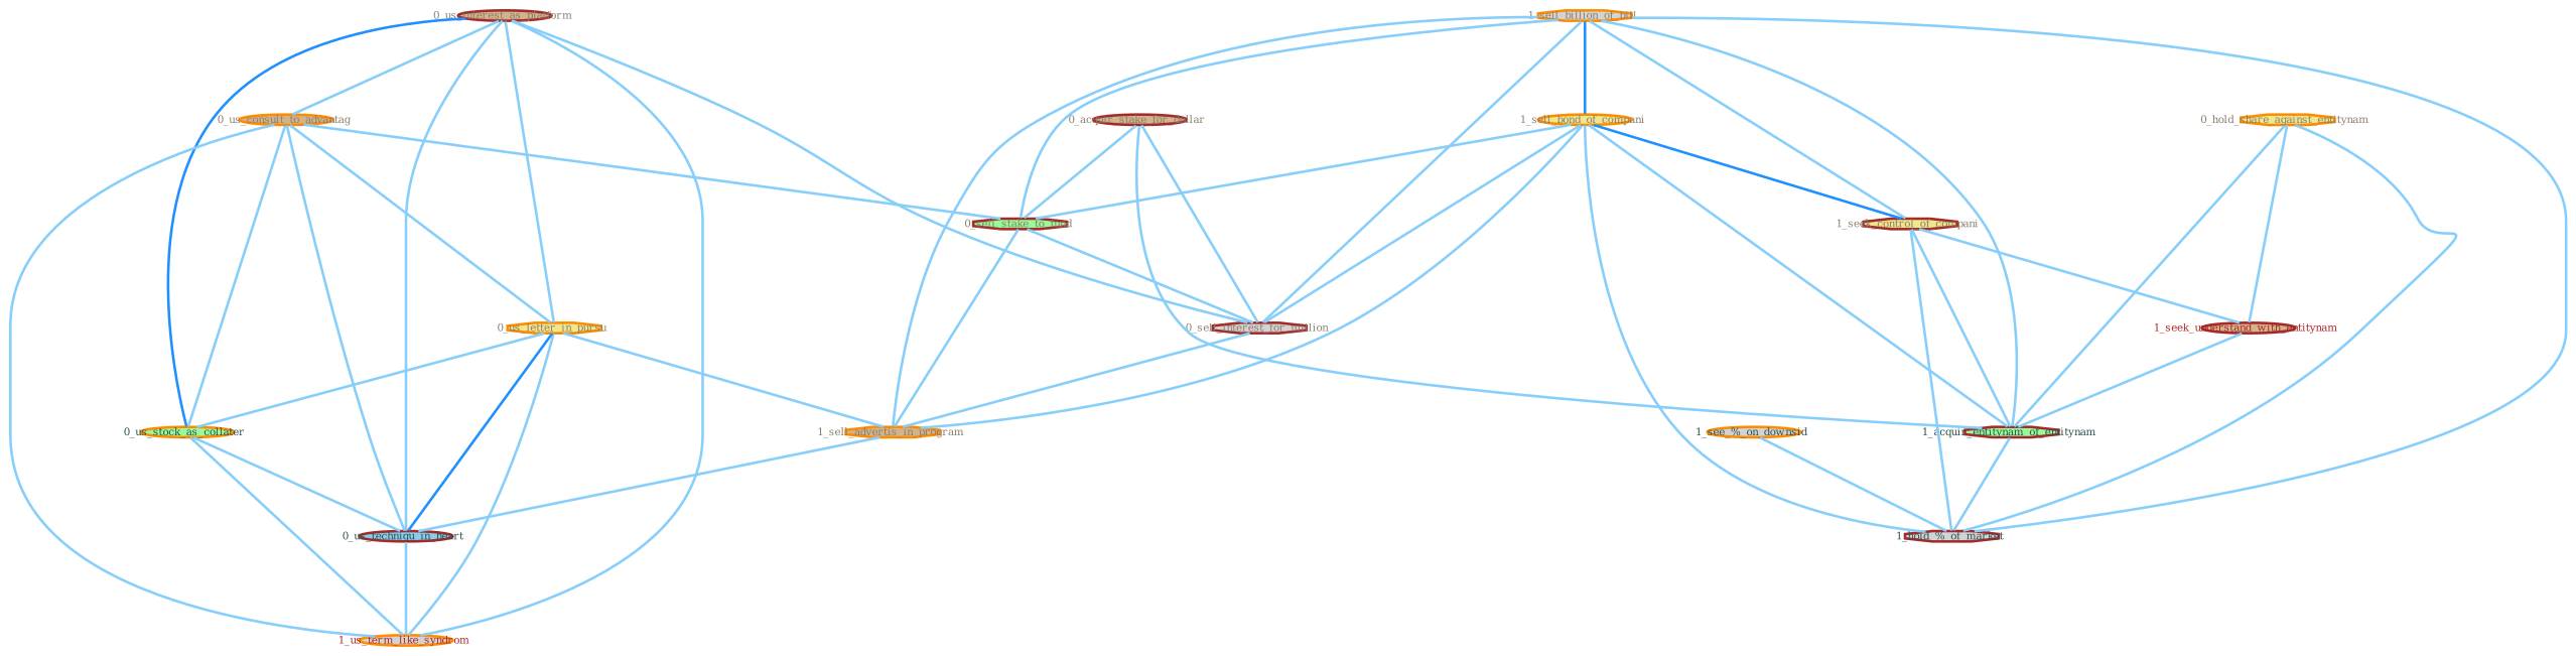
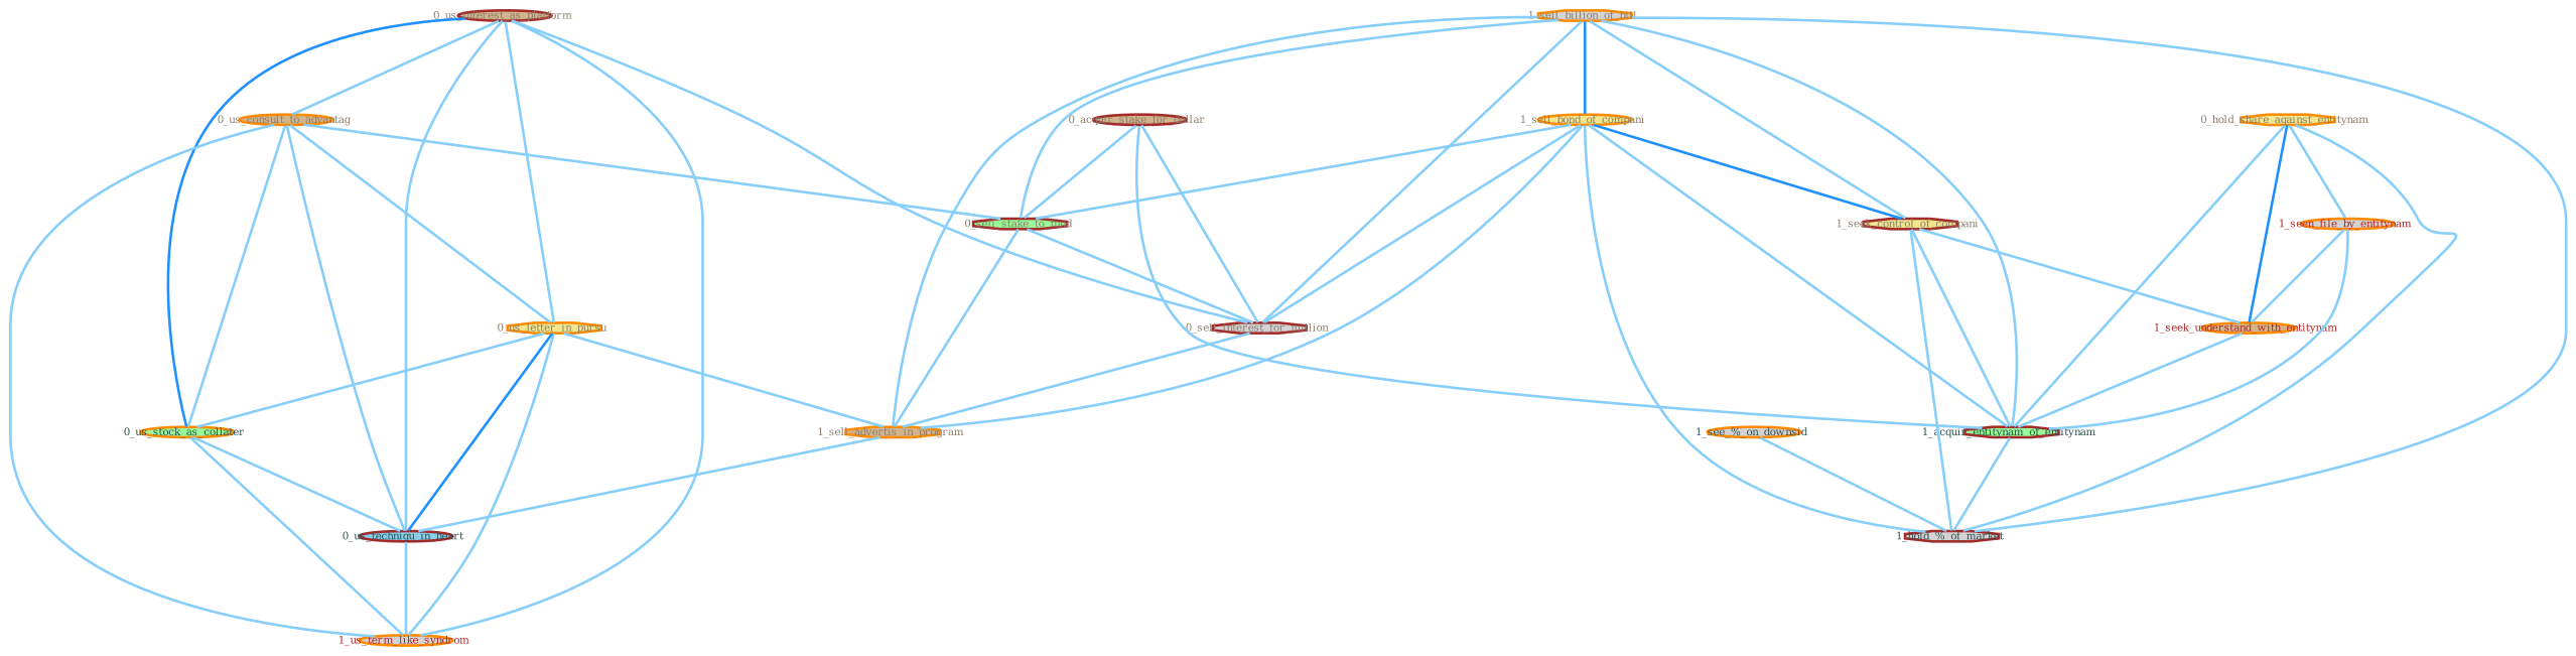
  graph {
    node [color=darkorange fillcolor=lightgrey fixedsize=true fontcolor="#8b7d6b" fontsize=4 shape=ellipse style=filled]
    edge [color="#87cefa" w=1]
    "0_us_interest_as_platform " [color=brown fillcolor=tan height=.06 width=.5]
    "0_us_consult_to_advantag " [fillcolor=tan height=.06 width=.5]
    "1_sell_billion_of_bill " [height=.06 shape=octagon width=.5]
    "1_sell_bond_of_compani " [fillcolor=khaki height=.06 width=.5]
    "0_acquir_stake_for_dollar " [color=brown fillcolor=tan height=.06 width=.5]
    "0_sell_stake_to_fund " [color=brown fillcolor=palegreen height=.06 shape=octagon width=.5]
    "0_us_letter_in_pursu " [fillcolor=khaki height=.06 shape=octagon width=.5]
    "0_sell_interest_for_million " [color=brown height=.06 shape=octagon width=.5]
    "1_sell_advertis_in_program " [fillcolor=tan height=.06 shape=octagon width=.5]
    "1_seek_control_of_compani " [color=brown fillcolor=khaki height=.06 shape=octagon width=.5]
    "0_hold_share_against_entitynam " [fillcolor=khaki height=.06 shape=octagon width=.5]
-   "1_seek_understand_with_entitynam " [color=brown fillcolor=tan fontcolor="#b22222" height=.06 width=.5]
+   "1_seen_file_by_entitynam " [fontcolor="#b22222" height=.06 width=.5]
+   "1_seek_understand_with_entitynam " [fillcolor=tan fontcolor="#b22222" height=.06 width=.5]
    "1_us_term_like_syndrom " [fontcolor="#b22222" height=.06 width=.5]
    "0_us_stock_as_collater " [fillcolor=palegreen fontcolor="#2f4f4f" height=.06 width=.5]
    "0_us_techniqu_in_heart " [color=brown fillcolor=skyblue fontcolor="#2f4f4f" height=.06 width=.5]
    "1_acquir_entitynam_of_entitynam " [color=brown fillcolor=palegreen fontcolor="#2f4f4f" height=.06 shape=octagon width=.5]
    "1_hold_%_of_market " [color=brown fontcolor="#2f4f4f" height=.06 shape=octagon width=.5]
    "1_see_%_on_downsid " [fontcolor="#2f4f4f" height=.06 width=.5]
    subgraph sub_1 {
      "0_us_interest_as_platform "
      "0_us_consult_to_advantag "
      "1_sell_billion_of_bill "
      "1_sell_bond_of_compani "
      "0_acquir_stake_for_dollar "
      "0_sell_stake_to_fund "
      "0_us_letter_in_pursu "
      "0_sell_interest_for_million "
      "1_sell_advertis_in_program "
      "1_seek_control_of_compani "
      "0_hold_share_against_entitynam "
    }
    subgraph sub_2 {
+     "1_seen_file_by_entitynam "
      "1_seek_understand_with_entitynam "
      "1_us_term_like_syndrom "
    }
    "0_us_interest_as_platform " -- "0_us_consult_to_advantag "
    "0_us_interest_as_platform " -- "0_us_letter_in_pursu "
    "0_us_interest_as_platform " -- "0_sell_interest_for_million "
    "0_us_interest_as_platform " -- "1_us_term_like_syndrom "
    "0_us_interest_as_platform " -- "0_us_stock_as_collater " [color="#1e90ff" w=2]
    "0_us_interest_as_platform " -- "0_us_techniqu_in_heart "
    "0_us_consult_to_advantag " -- "0_sell_stake_to_fund "
    "0_us_consult_to_advantag " -- "0_us_letter_in_pursu "
    "0_us_consult_to_advantag " -- "1_us_term_like_syndrom "
    "0_us_consult_to_advantag " -- "0_us_stock_as_collater "
    "0_us_consult_to_advantag " -- "0_us_techniqu_in_heart "
    "1_sell_billion_of_bill " -- "1_sell_bond_of_compani " [color="#1e90ff" w=2]
    "1_sell_billion_of_bill " -- "0_sell_stake_to_fund "
    "1_sell_billion_of_bill " -- "0_sell_interest_for_million "
    "1_sell_billion_of_bill " -- "1_sell_advertis_in_program "
    "1_sell_billion_of_bill " -- "1_seek_control_of_compani "
    "1_sell_billion_of_bill " -- "1_acquir_entitynam_of_entitynam "
    "1_sell_billion_of_bill " -- "1_hold_%_of_market "
    "1_sell_bond_of_compani " -- "0_sell_stake_to_fund "
    "1_sell_bond_of_compani " -- "0_sell_interest_for_million "
    "1_sell_bond_of_compani " -- "1_sell_advertis_in_program "
    "1_sell_bond_of_compani " -- "1_seek_control_of_compani " [color="#1e90ff" w=2]
    "1_sell_bond_of_compani " -- "1_acquir_entitynam_of_entitynam "
    "1_sell_bond_of_compani " -- "1_hold_%_of_market "
    "0_acquir_stake_for_dollar " -- "0_sell_stake_to_fund "
    "0_acquir_stake_for_dollar " -- "0_sell_interest_for_million "
    "0_acquir_stake_for_dollar " -- "1_acquir_entitynam_of_entitynam "
    "0_sell_stake_to_fund " -- "0_sell_interest_for_million "
    "0_sell_stake_to_fund " -- "1_sell_advertis_in_program "
    "0_us_letter_in_pursu " -- "1_sell_advertis_in_program "
    "0_us_letter_in_pursu " -- "1_us_term_like_syndrom "
    "0_us_letter_in_pursu " -- "0_us_stock_as_collater "
    "0_us_letter_in_pursu " -- "0_us_techniqu_in_heart " [color="#1e90ff" w=2]
    "0_sell_interest_for_million " -- "1_sell_advertis_in_program "
    "1_sell_advertis_in_program " -- "0_us_techniqu_in_heart "
    "1_seek_control_of_compani " -- "1_seek_understand_with_entitynam "
    "1_seek_control_of_compani " -- "1_acquir_entitynam_of_entitynam "
    "1_seek_control_of_compani " -- "1_hold_%_of_market "
-   "0_hold_share_against_entitynam " -- "1_seek_understand_with_entitynam "
+   "0_hold_share_against_entitynam " -- "1_seen_file_by_entitynam "
+   "0_hold_share_against_entitynam " -- "1_seek_understand_with_entitynam " [color="#1e90ff"]
    "0_hold_share_against_entitynam " -- "1_acquir_entitynam_of_entitynam "
    "0_hold_share_against_entitynam " -- "1_hold_%_of_market "
+   "1_seen_file_by_entitynam " -- "1_seek_understand_with_entitynam "
+   "1_seen_file_by_entitynam " -- "1_acquir_entitynam_of_entitynam "
    "1_seek_understand_with_entitynam " -- "1_acquir_entitynam_of_entitynam "
    "0_us_stock_as_collater " -- "1_us_term_like_syndrom "
    "0_us_stock_as_collater " -- "0_us_techniqu_in_heart "
    "0_us_techniqu_in_heart " -- "1_us_term_like_syndrom "
    "1_acquir_entitynam_of_entitynam " -- "1_hold_%_of_market "
    "1_see_%_on_downsid " -- "1_hold_%_of_market "
  }
